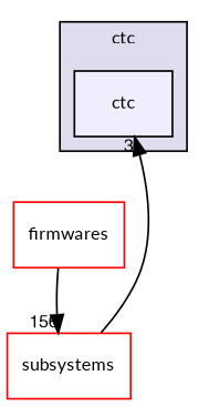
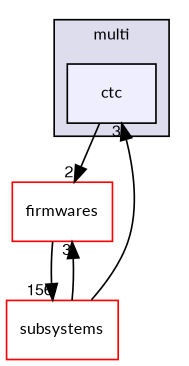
  digraph {
    compound=true
    fontname=Lato
    node [fillcolor=white fontname=Lato fontsize=10 shape=box style=filled color=red]
    edge [fontname=Lato headlabel=3 labeldistance=1.5 labelfontname=FreeSans labelfontsize=10]
    n1 [fillcolor="#eeeeff" label=ctc pencolor=black color=""]
    n2 [label=firmwares]
    n3 [label=subsystems]
    subgraph cluster_1 {
      bgcolor="#ddddee"
      fontsize=10
-     label=ctc
+     label=multi
      pencolor=black
      n1
    }
+   n1 -> n2 [headlabel=2]
    n2 -> n3 [headlabel=156]
    n3 -> n1
+   n3 -> n2
  }
